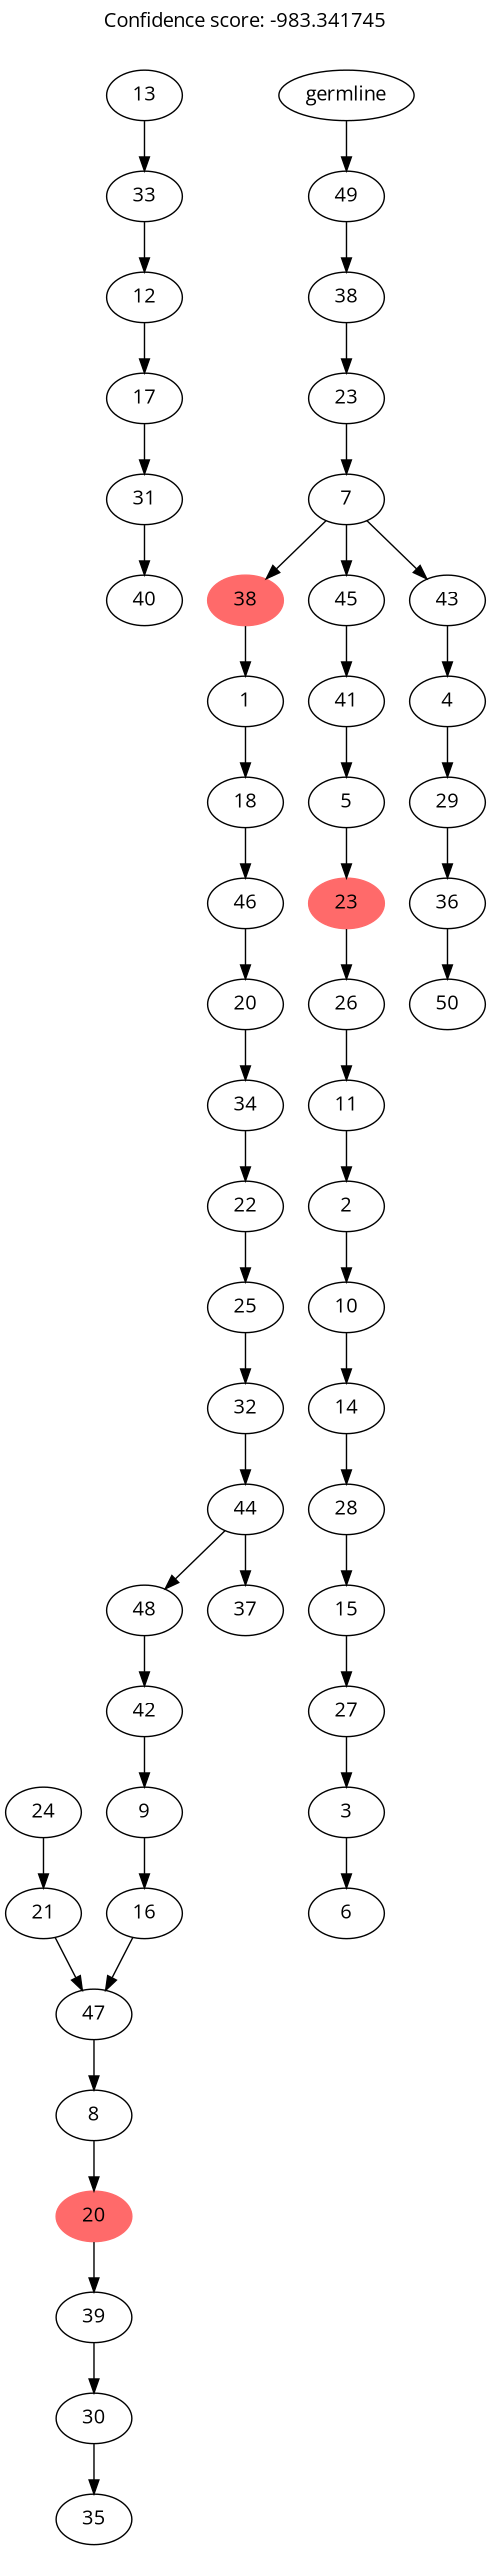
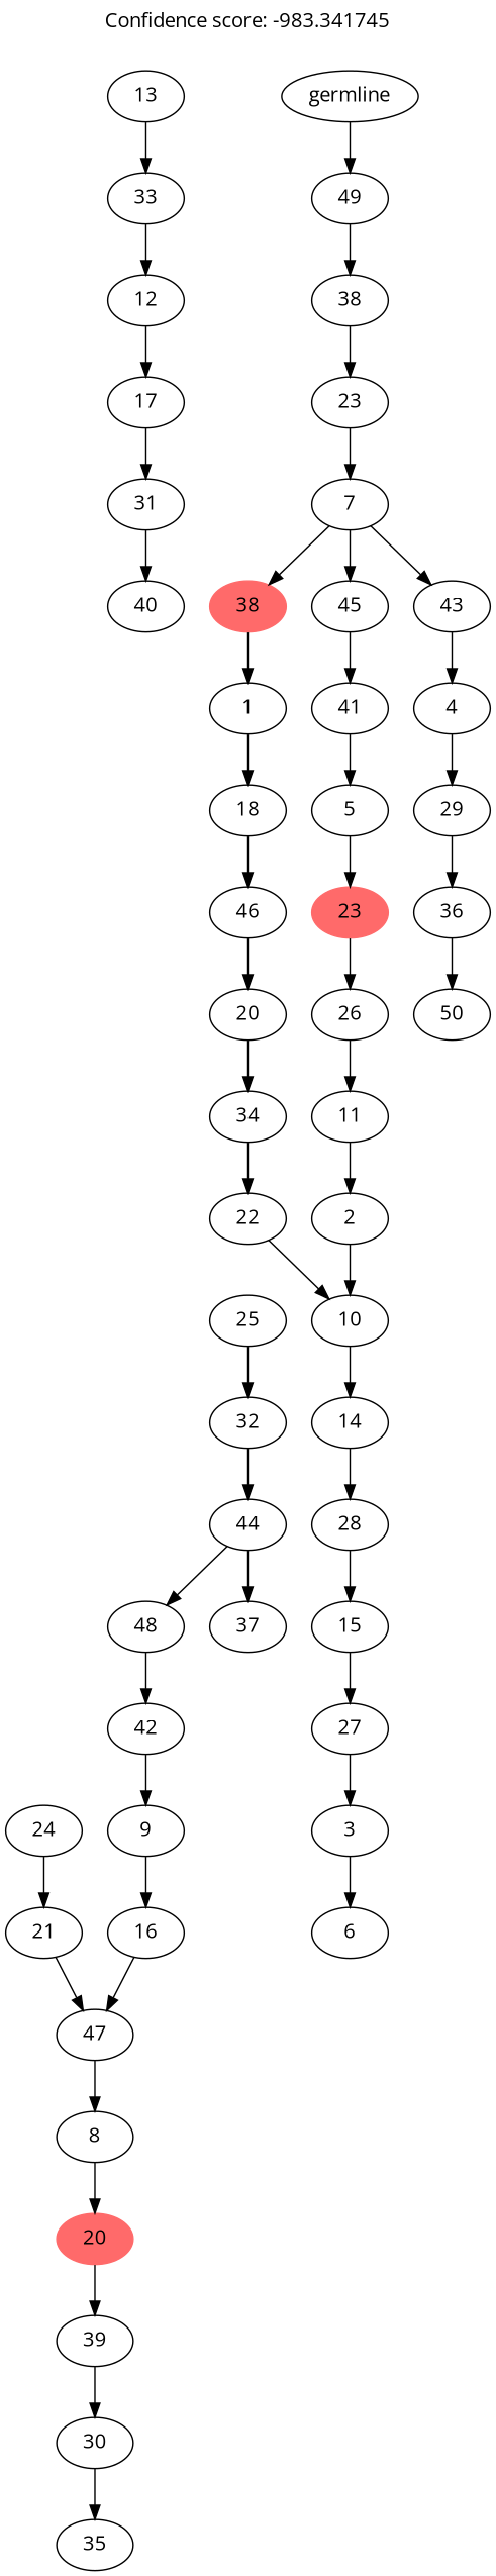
  digraph {
    fontname="Open Sans"
    label="Confidence score: -983.341745"
    labelloc=t
    node [fontname="Open Sans"]
    edge [fontname="Open Sans"]
    n1 [label=31]
    n2 [label=40]
    n3 [label=17]
    n4 [label=12]
    n5 [label=33]
    n6 [label=13]
    n7 [label=16]
    n8 [label=47]
    n9 [label=9]
    n10 [label=42]
    n11 [label=48]
    n12 [label=30]
    n13 [label=35]
    n14 [label=39]
    n15 [color=indianred1 label=20 style=filled]
    n16 [label=8]
    n17 [label=21]
    n18 [label=24]
    n19 [label=37]
    n20 [label=44]
    n21 [label=32]
    n22 [label=25]
    n23 [label=22]
    n24 [label=34]
    n25 [label=20]
    n26 [label=46]
    n27 [label=18]
    n28 [label=1]
    n29 [color=indianred1 label=38 style=filled]
    n30 [label=3]
    n31 [label=6]
    n32 [label=27]
    n33 [label=15]
    n34 [label=28]
    n35 [label=14]
    n36 [label=10]
    n37 [label=2]
    n38 [label=11]
    n39 [label=26]
    n40 [color=indianred1 label=23 style=filled]
    n41 [label=5]
    n42 [label=41]
    n43 [label=45]
    n44 [label=36]
    n45 [label=50]
    n46 [label=29]
    n47 [label=4]
    n48 [label=43]
    n49 [label=7]
    n50 [label=23]
    n51 [label=38]
    n52 [label=49]
    n53 [label=germline]
    n1 -> n2
    n3 -> n1
    n4 -> n3
    n5 -> n4
    n6 -> n5
    n7 -> n8
    n8 -> n16
    n9 -> n7
    n10 -> n9
    n11 -> n10
    n12 -> n13
    n14 -> n12
    n15 -> n14
    n16 -> n15
    n17 -> n8
    n18 -> n17
    n20 -> n11
    n20 -> n19
    n21 -> n20
    n22 -> n21
-   n23 -> n22
+   n23 -> n36
    n24 -> n23
    n25 -> n24
    n26 -> n25
    n27 -> n26
    n28 -> n27
    n29 -> n28
    n30 -> n31
    n32 -> n30
    n33 -> n32
    n34 -> n33
    n35 -> n34
    n36 -> n35
    n37 -> n36
    n38 -> n37
    n39 -> n38
    n40 -> n39
    n41 -> n40
    n42 -> n41
    n43 -> n42
    n44 -> n45
    n46 -> n44
    n47 -> n46
    n48 -> n47
    n49 -> n29
    n49 -> n43
    n49 -> n48
    n50 -> n49
    n51 -> n50
    n52 -> n51
    n53 -> n52
  }
